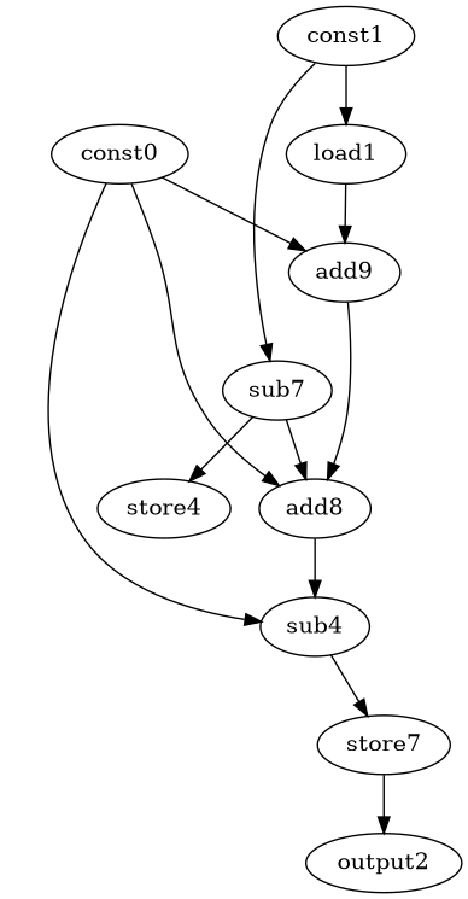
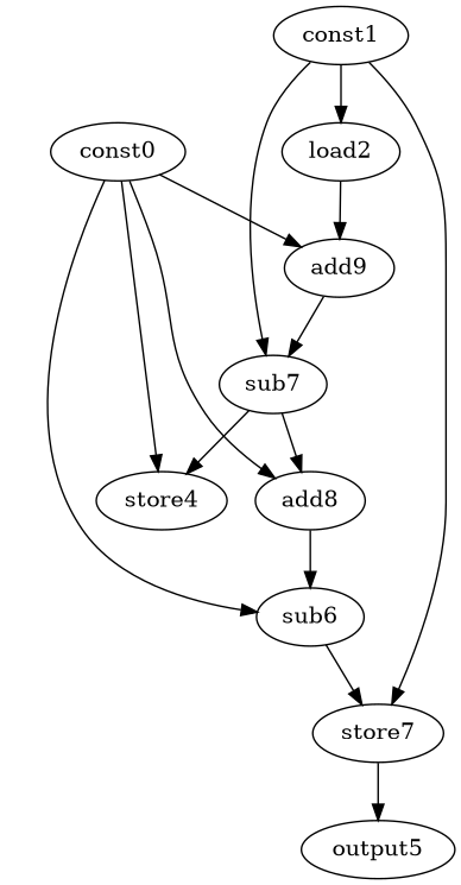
  digraph {
    node [opcode=const]
    edge [operand=0]
    store4 [opcode=store]
    const0
-   sub6 [opcode=sub label=sub4]
+   sub6 [opcode=sub]
    add8 [opcode=add]
    add9 [opcode=add]
    n6 [label=store7 opcode=mul]
    n7 [label=sub7 opcode=sub]
-   load2 [opcode=load label=load1]
+   load2 [opcode=load]
    const1
-   output5 [opcode=output label=output2]
+   output5 [opcode=output]
+   const0 -> store4
    const0 -> sub6 [operand=1]
    const0 -> add8
    const0 -> add9
    sub6 -> n6 [operand=1]
    add8 -> sub6
-   add9 -> add8 [operand=1]
+   add9 -> n7 [operand=1]
    n6 -> output5
    n7 -> store4 [operand=1]
    n7 -> add8 [operand=1]
    load2 -> add9 [operand=1]
+   const1 -> n6
    const1 -> n7
    const1 -> load2
  }
